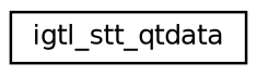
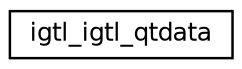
  digraph {
    rankdir=LR
-   n1 [color=black fillcolor=white fontname=Helvetica fontsize=10 height=0.2 label=igtl_stt_qtdata shape=record style=filled width=0.4]
+   n1 [color=black fillcolor=white fontname=Helvetica fontsize=10 height=0.2 label=igtl_igtl_qtdata shape=record style=filled width=0.4]
  }
